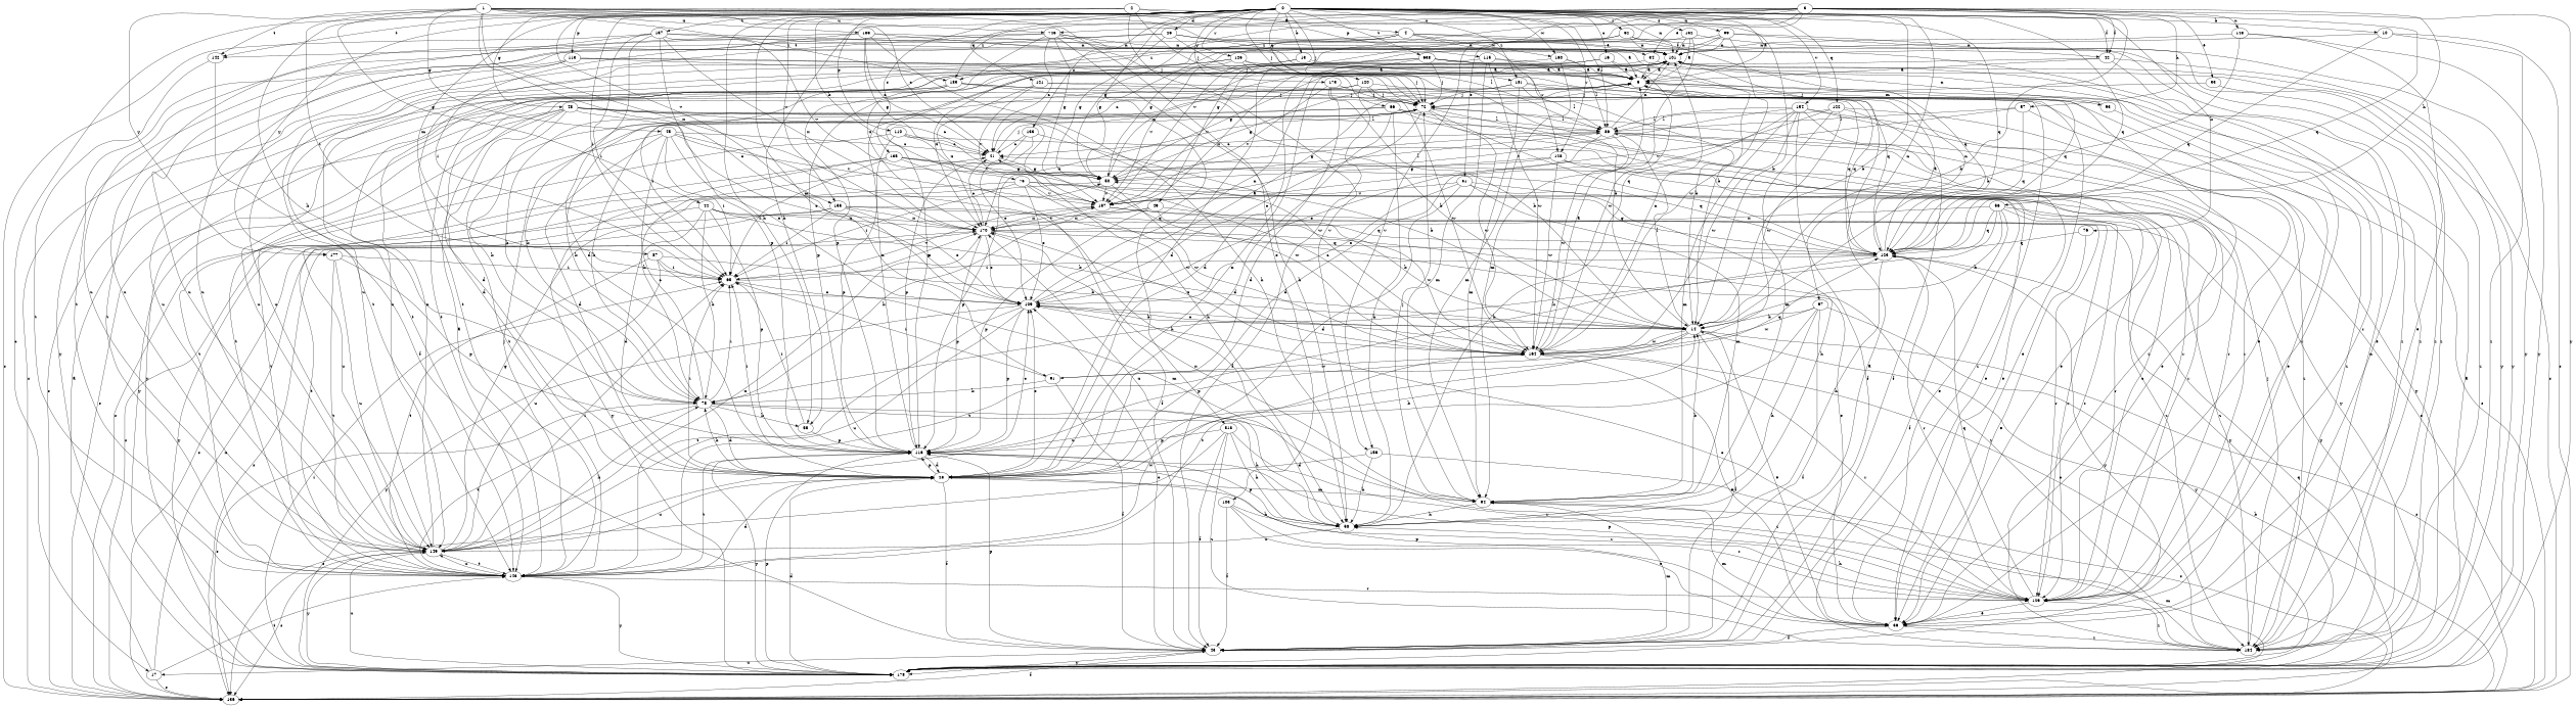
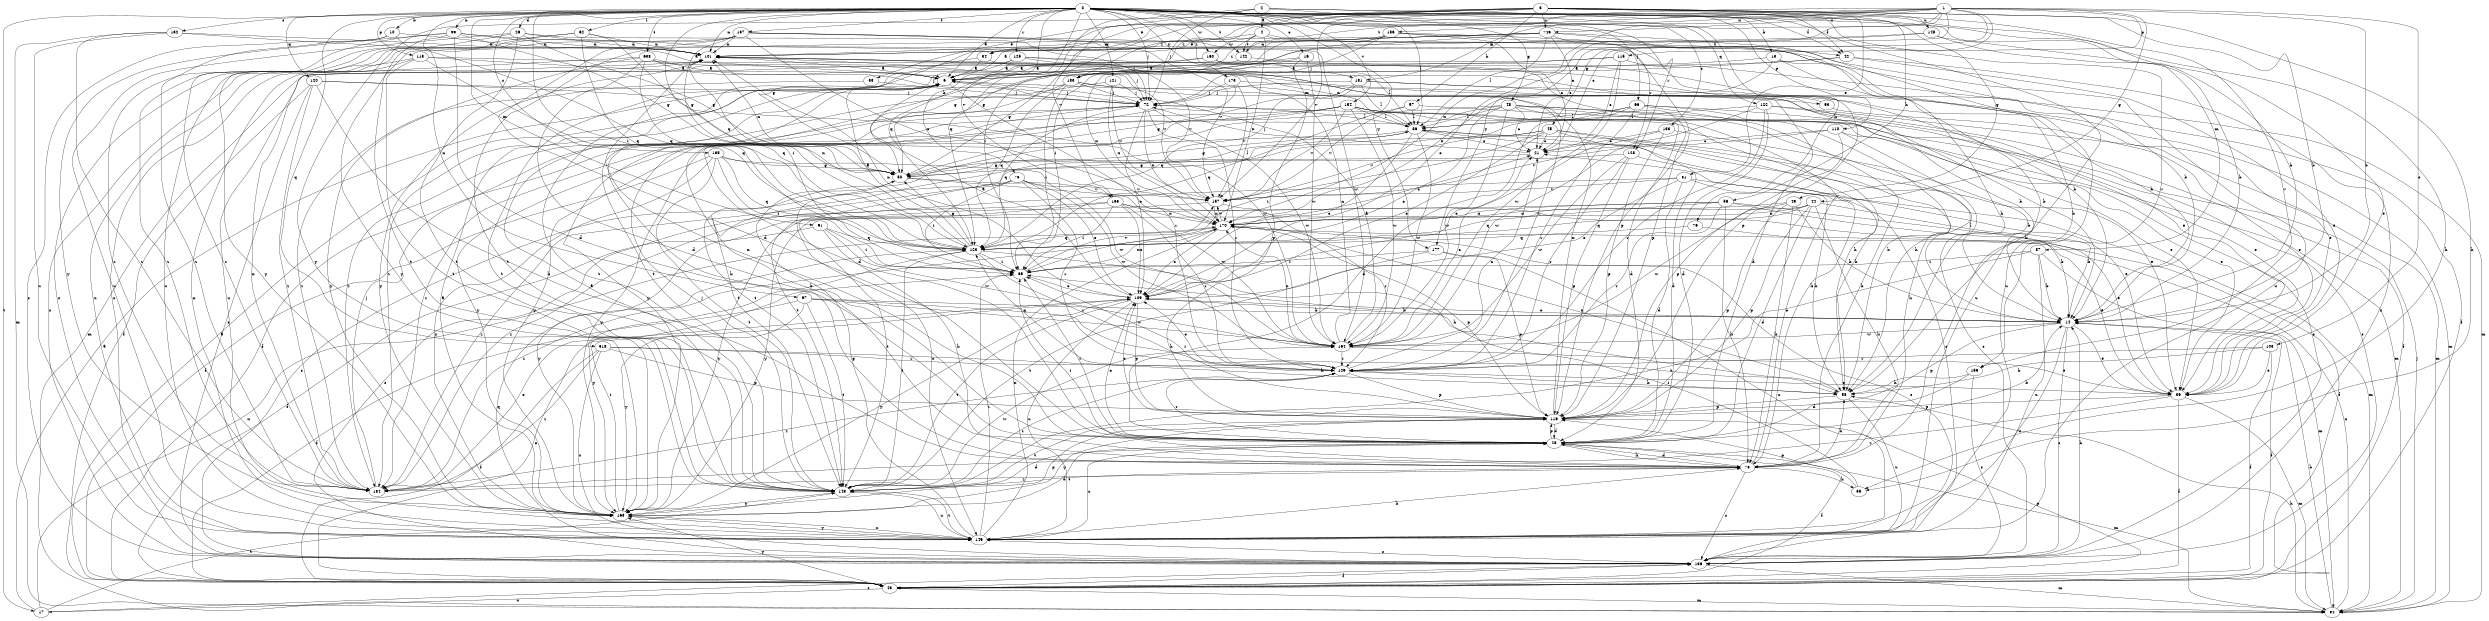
  strict digraph {
    0
    10
    13
    14
    16
    17
    26
    42
    55
    62
    65
    66
    72
    75
    76
    86
    87
    91
    97
    99
    101
    110
    113
    n24 [label=518]
    120
    121
    122
    123
    125
    128
    132
    133
    135
    137
    n35 [label=638]
    142
    154
    155
    160
    173
    177
    181
    6
    136
    184
    170
    149
    109
    36
    43
    116
    164
    143
    50
-   178
+   178 [label=168]
    157
    78
    129
    28
    58
    21
    94
    1
    44
    45
    103
    115
    n68 [label=746]
    n69 [label=186]
    183
    2
    4
    48
    156
    34
    3
    31
    33
    49
    56
    57
    148
    93
    0 -> 10 [label=b]
    0 -> 13 [label=b]
    0 -> 14 [label=b]
    0 -> 16 [label=c]
-   0 -> 17 [label=c]
+   0 -> 17 [label=t]
    0 -> 26 [label=d]
    0 -> 42 [label=f]
    0 -> 55 [label=h]
    0 -> 62 [label=i]
    0 -> 65 [label=i]
    0 -> 66 [label=j]
    0 -> 72 [label=j]
    0 -> 75 [label=k]
    0 -> 76 [label=k]
    0 -> 86 [label=l]
    0 -> 87 [label=m]
    0 -> 91 [label=m]
    0 -> 97 [label=n]
    0 -> 99 [label=n]
    0 -> 101 [label=n]
    0 -> 110 [label=p]
    0 -> 113 [label=p]
    0 -> n24 [label=q]
    0 -> 120 [label=q]
    0 -> 121 [label=q]
    0 -> 122 [label=q]
    0 -> 123 [label=q]
    0 -> 125 [label=r]
    0 -> 128 [label=r]
    0 -> 132 [label=s]
    0 -> 133 [label=s]
    0 -> 135 [label=s]
    0 -> 137 [label=t]
    0 -> n35 [label=t]
    0 -> 142 [label=t]
    0 -> 154 [label=v]
    0 -> 155 [label=v]
    0 -> 160 [label=w]
    0 -> 173 [label=y]
    0 -> 177 [label=y]
    0 -> 181 [label=z]
    0 -> 6 [label=a]
    10 -> 101 [label=n]
    10 -> 123 [label=q]
    10 -> 136 [label=s]
    10 -> 184 [label=z]
    13 -> 14 [label=b]
    13 -> 6 [label=a]
    13 -> 170 [label=x]
    13 -> 149 [label=u]
    14 -> 86 [label=l]
    14 -> 136 [label=s]
    14 -> 149 [label=u]
    14 -> 109 [label=o]
    14 -> 36 [label=e]
    14 -> 43 [label=f]
    14 -> 116 [label=p]
    14 -> 164 [label=w]
    16 -> 6 [label=a]
    16 -> 170 [label=x]
    16 -> 116 [label=p]
    16 -> 164 [label=w]
    17 -> 6 [label=a]
    17 -> 136 [label=s]
    17 -> 170 [label=x]
    17 -> 143 [label=t]
    26 -> 72 [label=j]
    26 -> 101 [label=n]
    26 -> 184 [label=z]
    26 -> 149 [label=u]
    26 -> 143 [label=t]
    26 -> 50 [label=g]
    42 -> 6 [label=a]
    42 -> 136 [label=s]
    42 -> 36 [label=e]
    42 -> 50 [label=g]
    55 -> 65 [label=i]
    55 -> 116 [label=p]
    62 -> 101 [label=n]
    62 -> 123 [label=q]
    62 -> 184 [label=z]
    62 -> 50 [label=g]
    62 -> 178 [label=y]
    65 -> 170 [label=x]
    65 -> 109 [label=o]
    65 -> 157 [label=v]
    66 -> 86 [label=l]
    66 -> 36 [label=e]
    66 -> 143 [label=t]
    66 -> 78 [label=k]
    66 -> 129 [label=r]
    66 -> 28 [label=d]
    66 -> 58 [label=h]
    72 -> 86 [label=l]
    72 -> 123 [label=q]
    72 -> 170 [label=x]
    72 -> 109 [label=o]
    72 -> 164 [label=w]
    72 -> 78 [label=k]
    72 -> 129 [label=r]
    75 -> 65 [label=i]
    75 -> 136 [label=s]
    75 -> 184 [label=z]
    75 -> 109 [label=o]
    75 -> 164 [label=w]
    75 -> 157 [label=v]
    75 -> 129 [label=r]
    76 -> 123 [label=q]
    76 -> 36 [label=e]
    86 -> 101 [label=n]
    86 -> 136 [label=s]
    86 -> 109 [label=o]
    86 -> 36 [label=e]
    86 -> 164 [label=w]
    86 -> 50 [label=g]
    86 -> 178 [label=y]
    86 -> 21 [label=c]
    87 -> 14 [label=b]
    87 -> 65 [label=i]
    87 -> 149 [label=u]
    87 -> 143 [label=t]
    87 -> 94 [label=m]
    91 -> 65 [label=i]
    91 -> 123 [label=q]
    91 -> 43 [label=f]
-   164 -> 91 [label=w]
+   91 -> 164 [label=w]
    91 -> 78 [label=k]
    97 -> 14 [label=b]
    97 -> 43 [label=f]
    97 -> 164 [label=w]
    97 -> 143 [label=t]
    97 -> 178 [label=y]
    97 -> 58 [label=h]
    99 -> 101 [label=n]
    99 -> 184 [label=z]
    99 -> 164 [label=w]
    99 -> 143 [label=t]
    99 -> 50 [label=g]
    99 -> 178 [label=y]
    99 -> 28 [label=d]
    101 -> 6 [label=a]
    101 -> 178 [label=y]
    110 -> 136 [label=s]
    110 -> 36 [label=e]
    110 -> 116 [label=p]
    110 -> 157 [label=v]
    110 -> 21 [label=c]
    113 -> 123 [label=q]
    113 -> 6 [label=a]
    113 -> 136 [label=s]
    113 -> 149 [label=u]
    113 -> 36 [label=e]
    113 -> 143 [label=t]
    n24 -> 136 [label=s]
    n24 -> 184 [label=z]
    n24 -> 43 [label=f]
    n24 -> 116 [label=p]
    n24 -> 129 [label=r]
    n24 -> 58 [label=h]
    120 -> 72 [label=j]
    120 -> 136 [label=s]
    120 -> 184 [label=z]
    120 -> 43 [label=f]
    120 -> 164 [label=w]
    120 -> 78 [label=k]
    121 -> 72 [label=j]
    121 -> 184 [label=z]
    121 -> 170 [label=x]
    121 -> 157 [label=v]
    122 -> 86 [label=l]
    122 -> 43 [label=f]
    122 -> 164 [label=w]
    122 -> 129 [label=r]
    122 -> 28 [label=d]
    122 -> 94 [label=m]
    123 -> 65 [label=i]
    123 -> 101 [label=n]
    123 -> 6 [label=a]
    123 -> 143 [label=t]
    123 -> 50 [label=g]
    123 -> 178 [label=y]
    123 -> 129 [label=r]
    123 -> 58 [label=h]
    125 -> 14 [label=b]
    125 -> 72 [label=j]
    125 -> 6 [label=a]
    125 -> 149 [label=u]
    125 -> 143 [label=t]
    125 -> 157 [label=v]
    128 -> 36 [label=e]
    128 -> 116 [label=p]
    128 -> 164 [label=w]
    128 -> 50 [label=g]
    128 -> 129 [label=r]
    132 -> 101 [label=n]
    132 -> 6 [label=a]
    132 -> 184 [label=z]
    132 -> 149 [label=u]
    132 -> 94 [label=m]
    133 -> 14 [label=b]
    133 -> 109 [label=o]
    133 -> 116 [label=p]
    133 -> 21 [label=c]
    135 -> 65 [label=i]
    135 -> 123 [label=q]
    135 -> 43 [label=f]
    135 -> 164 [label=w]
    135 -> 143 [label=t]
    135 -> 50 [label=g]
    135 -> 178 [label=y]
    137 -> 14 [label=b]
    137 -> 65 [label=i]
    137 -> 101 [label=n]
    137 -> 136 [label=s]
    137 -> 170 [label=x]
    137 -> 149 [label=u]
    137 -> 116 [label=p]
    137 -> 157 [label=v]
    137 -> 28 [label=d]
    n35 -> 72 [label=j]
    n35 -> 123 [label=q]
    n35 -> 6 [label=a]
    n35 -> 149 [label=u]
    n35 -> 178 [label=y]
    n35 -> 157 [label=v]
    n35 -> 28 [label=d]
    142 -> 43 [label=f]
    142 -> 143 [label=t]
    154 -> 86 [label=l]
    154 -> 184 [label=z]
    154 -> 36 [label=e]
    154 -> 43 [label=f]
    154 -> 164 [label=w]
    154 -> 178 [label=y]
    154 -> 157 [label=v]
    154 -> 58 [label=h]
    154 -> 94 [label=m]
    155 -> 65 [label=i]
    155 -> 136 [label=s]
    155 -> 170 [label=x]
    155 -> 109 [label=o]
    155 -> 36 [label=e]
    155 -> 143 [label=t]
    155 -> 129 [label=r]
    160 -> 86 [label=l]
    160 -> 6 [label=a]
    160 -> 116 [label=p]
    160 -> 94 [label=m]
    173 -> 14 [label=b]
    173 -> 72 [label=j]
    173 -> 157 [label=v]
    173 -> 28 [label=d]
    177 -> 65 [label=i]
    177 -> 149 [label=u]
    177 -> 116 [label=p]
    177 -> 143 [label=t]
    181 -> 72 [label=j]
    181 -> 86 [label=l]
    181 -> 123 [label=q]
    181 -> 36 [label=e]
    181 -> 50 [label=g]
    181 -> 94 [label=m]
    6 -> 72 [label=j]
    6 -> 78 [label=k]
    6 -> 129 [label=r]
    6 -> 93 [label=m]
    136 -> 14 [label=b]
    136 -> 123 [label=q]
    136 -> 43 [label=f]
    136 -> 94 [label=m]
    184 -> 72 [label=j]
    184 -> 101 [label=n]
    184 -> 109 [label=o]
    170 -> 123 [label=q]
    170 -> 136 [label=s]
    170 -> 184 [label=z]
    170 -> 109 [label=o]
    170 -> 116 [label=p]
    170 -> 157 [label=v]
    170 -> 21 [label=c]
    149 -> 65 [label=i]
    149 -> 101 [label=n]
    149 -> 136 [label=s]
    149 -> 170 [label=x]
    149 -> 143 [label=t]
    149 -> 50 [label=g]
    149 -> 178 [label=y]
    149 -> 78 [label=k]
    109 -> 14 [label=b]
    109 -> 101 [label=n]
    109 -> 6 [label=a]
    109 -> 149 [label=u]
    109 -> 116 [label=p]
    109 -> 143 [label=t]
    109 -> 178 [label=y]
    36 -> 184 [label=z]
    36 -> 43 [label=f]
    36 -> 116 [label=p]
    36 -> 94 [label=m]
    43 -> 17 [label=u]
    43 -> 6 [label=a]
    43 -> 109 [label=o]
    43 -> 116 [label=p]
    43 -> 178 [label=y]
    43 -> 94 [label=m]
    116 -> 65 [label=i]
    116 -> 101 [label=n]
    116 -> 109 [label=o]
    116 -> 143 [label=t]
    116 -> 178 [label=y]
    116 -> 28 [label=d]
    164 -> 101 [label=n]
    164 -> 6 [label=a]
    164 -> 170 [label=x]
    164 -> 36 [label=e]
    164 -> 129 [label=r]
    164 -> 21 [label=c]
    143 -> 72 [label=j]
    143 -> 6 [label=a]
    143 -> 149 [label=u]
    143 -> 164 [label=w]
    143 -> 178 [label=y]
    143 -> 129 [label=r]
    143 -> 28 [label=d]
    50 -> 86 [label=l]
    50 -> 101 [label=n]
    50 -> 149 [label=u]
    50 -> 164 [label=w]
    50 -> 157 [label=v]
    178 -> 65 [label=i]
    178 -> 6 [label=a]
    178 -> 149 [label=u]
    178 -> 116 [label=p]
    178 -> 28 [label=d]
    157 -> 170 [label=x]
    157 -> 178 [label=y]
    157 -> 129 [label=r]
    78 -> 55 [label=k]
    78 -> 65 [label=i]
    78 -> 136 [label=s]
    78 -> 184 [label=z]
    78 -> 143 [label=t]
    78 -> 28 [label=d]
    78 -> 58 [label=h]
    78 -> 21 [label=c]
    129 -> 123 [label=q]
    129 -> 184 [label=z]
    129 -> 109 [label=o]
    129 -> 36 [label=e]
    129 -> 116 [label=p]
    129 -> 58 [label=h]
    129 -> 21 [label=c]
    28 -> 14 [label=b]
    28 -> 65 [label=i]
    28 -> 101 [label=n]
    28 -> 149 [label=u]
    28 -> 109 [label=o]
    28 -> 43 [label=f]
    28 -> 116 [label=p]
    28 -> 78 [label=k]
    28 -> 129 [label=r]
    28 -> 94 [label=m]
    58 -> 170 [label=x]
    58 -> 149 [label=u]
    58 -> 116 [label=p]
    21 -> 72 [label=j]
    21 -> 50 [label=g]
    94 -> 14 [label=b]
    94 -> 72 [label=j]
    94 -> 170 [label=x]
    94 -> 58 [label=h]
    1 -> 14 [label=b]
    1 -> 65 [label=i]
    1 -> 142 [label=t]
    1 -> 177 [label=y]
    1 -> 181 [label=z]
    1 -> 170 [label=x]
    1 -> 109 [label=o]
    1 -> 21 [label=c]
    1 -> 44 [label=g]
    1 -> 45 [label=g]
    1 -> 103 [label=o]
    1 -> 115 [label=p]
    1 -> n68 [label=u]
    1 -> n69 [label=x]
    1 -> 183 [label=z]
    44 -> 14 [label=b]
    44 -> 123 [label=q]
    44 -> 170 [label=x]
    44 -> 116 [label=p]
    44 -> 178 [label=y]
    44 -> 78 [label=k]
    44 -> 28 [label=d]
    45 -> 65 [label=i]
    45 -> 109 [label=o]
    45 -> 143 [label=t]
    45 -> 157 [label=v]
    45 -> 78 [label=k]
    45 -> 28 [label=d]
    45 -> 58 [label=h]
    45 -> 21 [label=c]
    103 -> 36 [label=e]
    103 -> 43 [label=f]
    103 -> 129 [label=r]
    103 -> 58 [label=h]
    115 -> 6 [label=a]
    115 -> 184 [label=z]
    115 -> 164 [label=w]
    115 -> 21 [label=c]
    115 -> 94 [label=m]
    n68 -> 86 [label=l]
    n68 -> 101 [label=n]
    n68 -> 6 [label=a]
    n68 -> 149 [label=u]
    n68 -> 116 [label=p]
    n68 -> 143 [label=t]
    n68 -> 50 [label=g]
    n68 -> 58 [label=h]
    n68 -> 21 [label=c]
    n69 -> 65 [label=i]
    n69 -> 72 [label=j]
    n69 -> 101 [label=n]
    n69 -> 149 [label=u]
    n69 -> 50 [label=g]
    n69 -> 58 [label=h]
    n69 -> 21 [label=c]
    183 -> 14 [label=b]
    183 -> 65 [label=i]
    183 -> 72 [label=j]
    183 -> 123 [label=q]
    183 -> 178 [label=y]
    183 -> 28 [label=d]
    2 -> 72 [label=j]
    2 -> 123 [label=q]
    2 -> 155 [label=v]
    2 -> 78 [label=k]
    2 -> 4 [label=a]
    2 -> 48 [label=g]
    2 -> 156 [label=v]
    4 -> 42 [label=f]
    4 -> 128 [label=r]
    4 -> 142 [label=t]
    4 -> 160 [label=w]
    4 -> 170 [label=x]
    4 -> 183 [label=z]
    4 -> 34 [label=e]
    48 -> 86 [label=l]
    48 -> 136 [label=s]
    48 -> 109 [label=o]
    48 -> 164 [label=w]
    48 -> 143 [label=t]
    48 -> 178 [label=y]
    48 -> 78 [label=k]
    48 -> 28 [label=d]
    48 -> 58 [label=h]
    48 -> 21 [label=c]
    156 -> 136 [label=s]
    156 -> 28 [label=d]
    156 -> 58 [label=h]
    34 -> 6 [label=a]
    34 -> 143 [label=t]
    34 -> 129 [label=r]
    3 -> 14 [label=b]
    3 -> 42 [label=f]
    3 -> 55 [label=h]
    3 -> 123 [label=q]
    3 -> 50 [label=g]
    3 -> 178 [label=y]
    3 -> 157 [label=v]
    3 -> n68 [label=u]
    3 -> 183 [label=z]
    3 -> 156 [label=v]
    3 -> 34 [label=e]
    3 -> 31 [label=e]
    3 -> 33 [label=e]
    3 -> 49 [label=g]
    3 -> 56 [label=h]
    3 -> 57 [label=h]
    3 -> 148 [label=u]
    31 -> 184 [label=z]
    31 -> 109 [label=o]
    31 -> 157 [label=v]
    31 -> 28 [label=d]
    31 -> 58 [label=h]
    31 -> 94 [label=m]
    33 -> 72 [label=j]
    33 -> 184 [label=z]
    49 -> 14 [label=b]
    49 -> 170 [label=x]
    49 -> 116 [label=p]
    49 -> 164 [label=w]
    49 -> 78 [label=k]
    56 -> 14 [label=b]
    56 -> 123 [label=q]
    56 -> 170 [label=x]
    56 -> 43 [label=f]
    56 -> 178 [label=y]
    56 -> 78 [label=k]
    56 -> 129 [label=r]
    57 -> 86 [label=l]
    57 -> 123 [label=q]
    57 -> 136 [label=s]
    57 -> 157 [label=v]
    148 -> 14 [label=b]
    148 -> 101 [label=n]
    148 -> 36 [label=e]
    148 -> 178 [label=y]
    93 -> 101 [label=n]
    93 -> 36 [label=e]
  }
